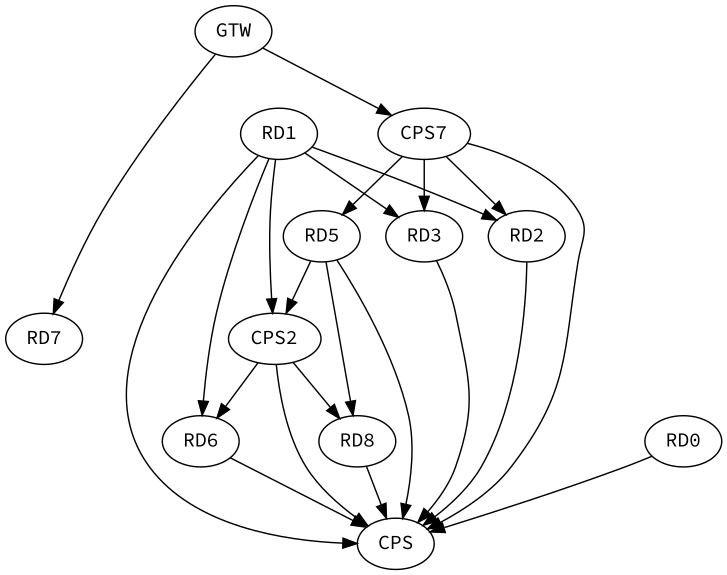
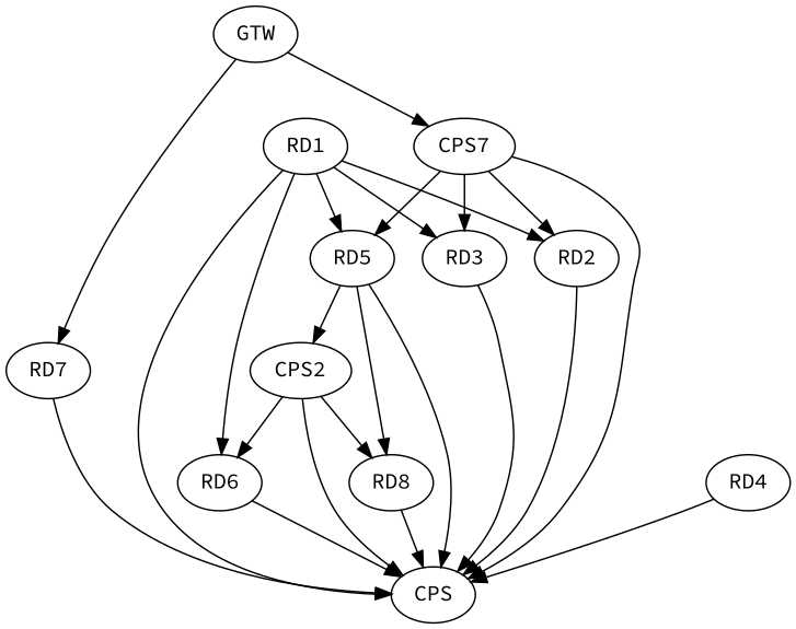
  strict digraph {
    fontname="Source Code Pro"
    node [fontname="Source Code Pro"]
    edge [fontname="Source Code Pro"]
    n1 [label=RD1]
    n2 [label=RD2]
    n3 [label=RD3]
    n4 [label=RD5]
    n5 [label=RD6]
    n6 [label=CPS]
    n7 [label=RD8]
    n8 [label=CPS2]
-   n9 [label=RD0]
+   n9 [label=RD4]
    n10 [label=RD7]
    n11 [label=CPS7]
    n12 [label=GTW]
    n1 -> n2
    n1 -> n3
-   n1 -> n8
+   n1 -> n4
    n1 -> n5
    n1 -> n6
    n2 -> n6
    n3 -> n6
    n4 -> n6
    n4 -> n7
    n4 -> n8
    n5 -> n6
    n7 -> n6
    n8 -> n5
    n8 -> n6
    n8 -> n7
    n9 -> n6
+   n10 -> n6
    n11 -> n2
    n11 -> n3
    n11 -> n4
    n11 -> n6
    n12 -> n10
    n12 -> n11
  }
